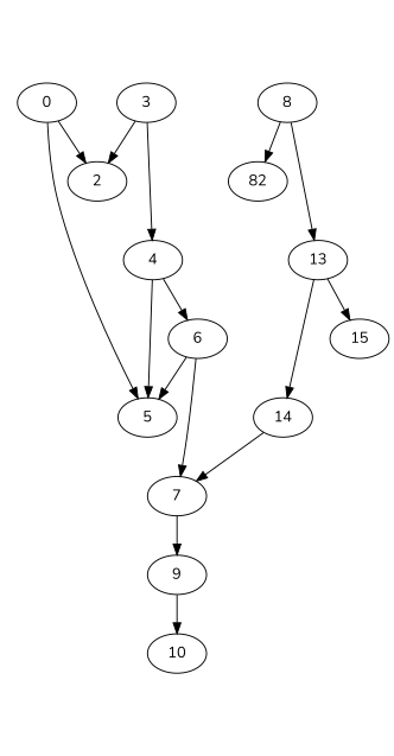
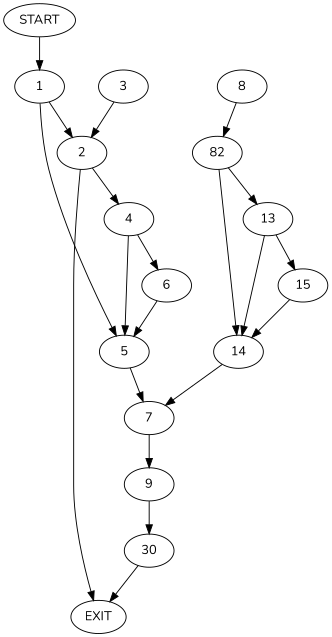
  digraph {
    fontname=Nunito
    node [fontname=Nunito]
    edge [fontname=Nunito]
-   1 [label=0]
+   n1 [label=START]
+   1
    2
    5
+   n5 [label=EXIT]
    3
    4
    6
    7
    9
    n11 [label=82]
    8
    13
-   10
+   10 [label=30]
    14
    15
+   n1 -> 1
    1 -> 2
    1 -> 5
-   6 -> 7
+   2 -> n5
+   5 -> 7
    3 -> 2
-   3 -> 4
+   2 -> 4
    4 -> 5
    4 -> 6
    6 -> 5
    7 -> 9
    9 -> 10
+   n11 -> 14
    8 -> n11
-   8 -> 13
+   n11 -> 13
    13 -> 14
    13 -> 15
+   10 -> n5
    14 -> 7
+   15 -> 14
  }
